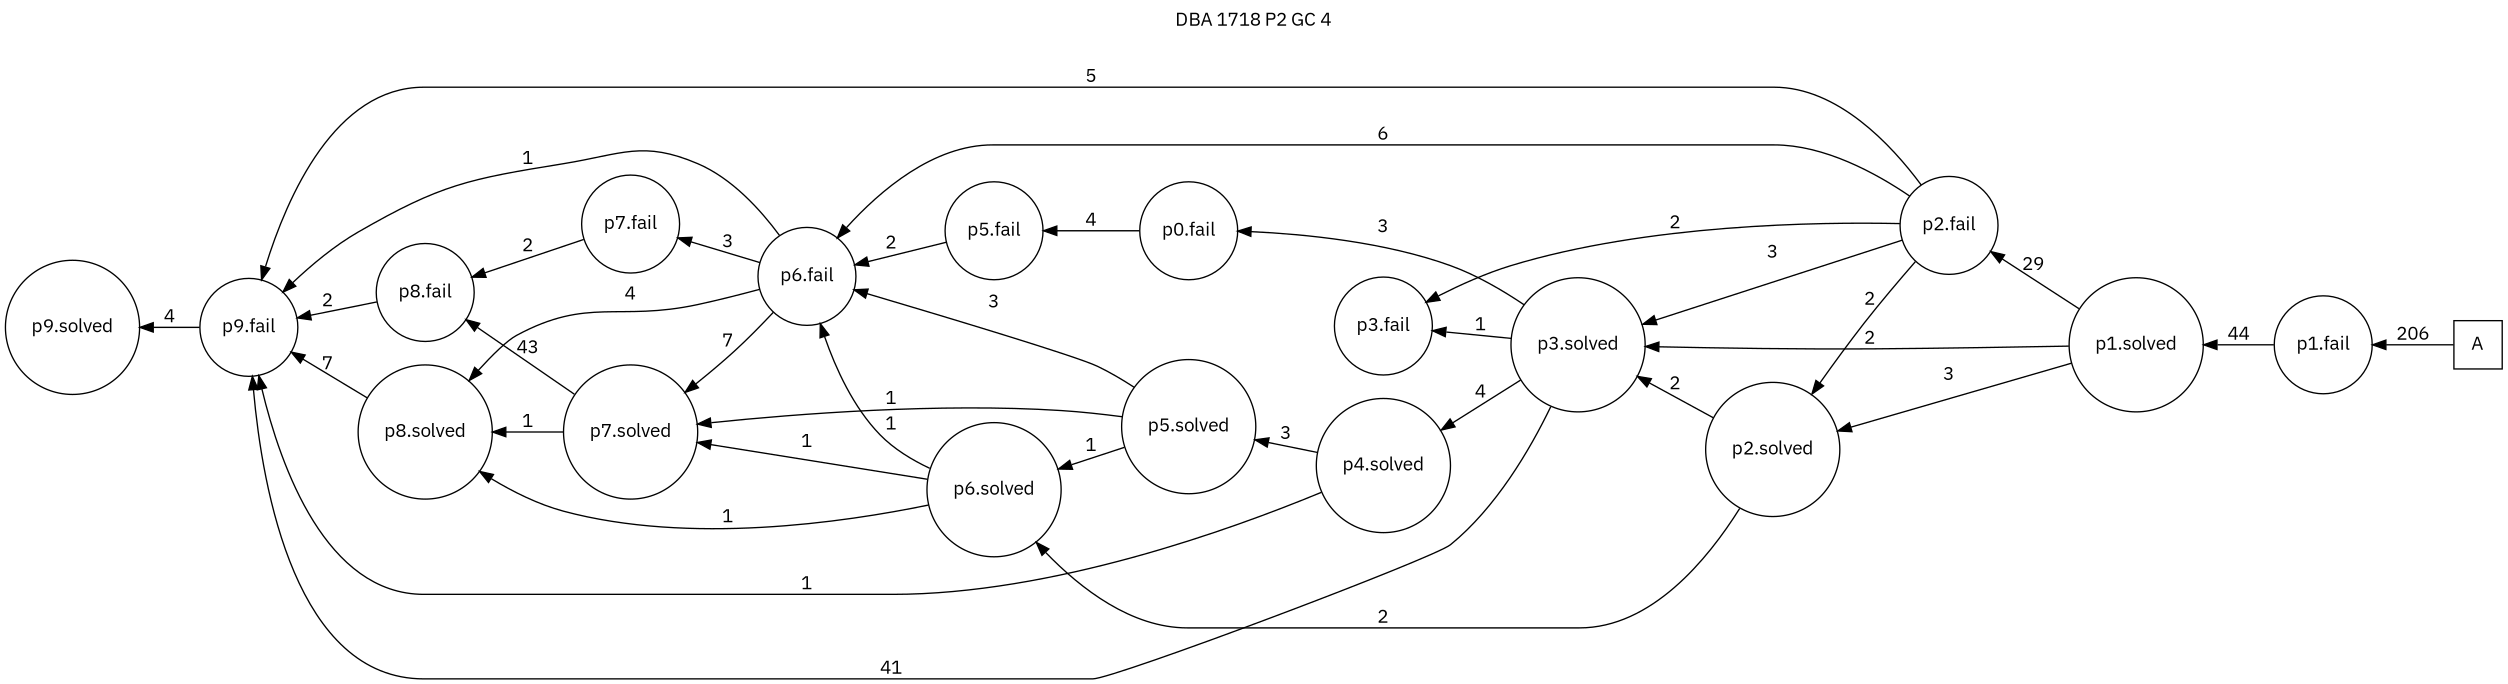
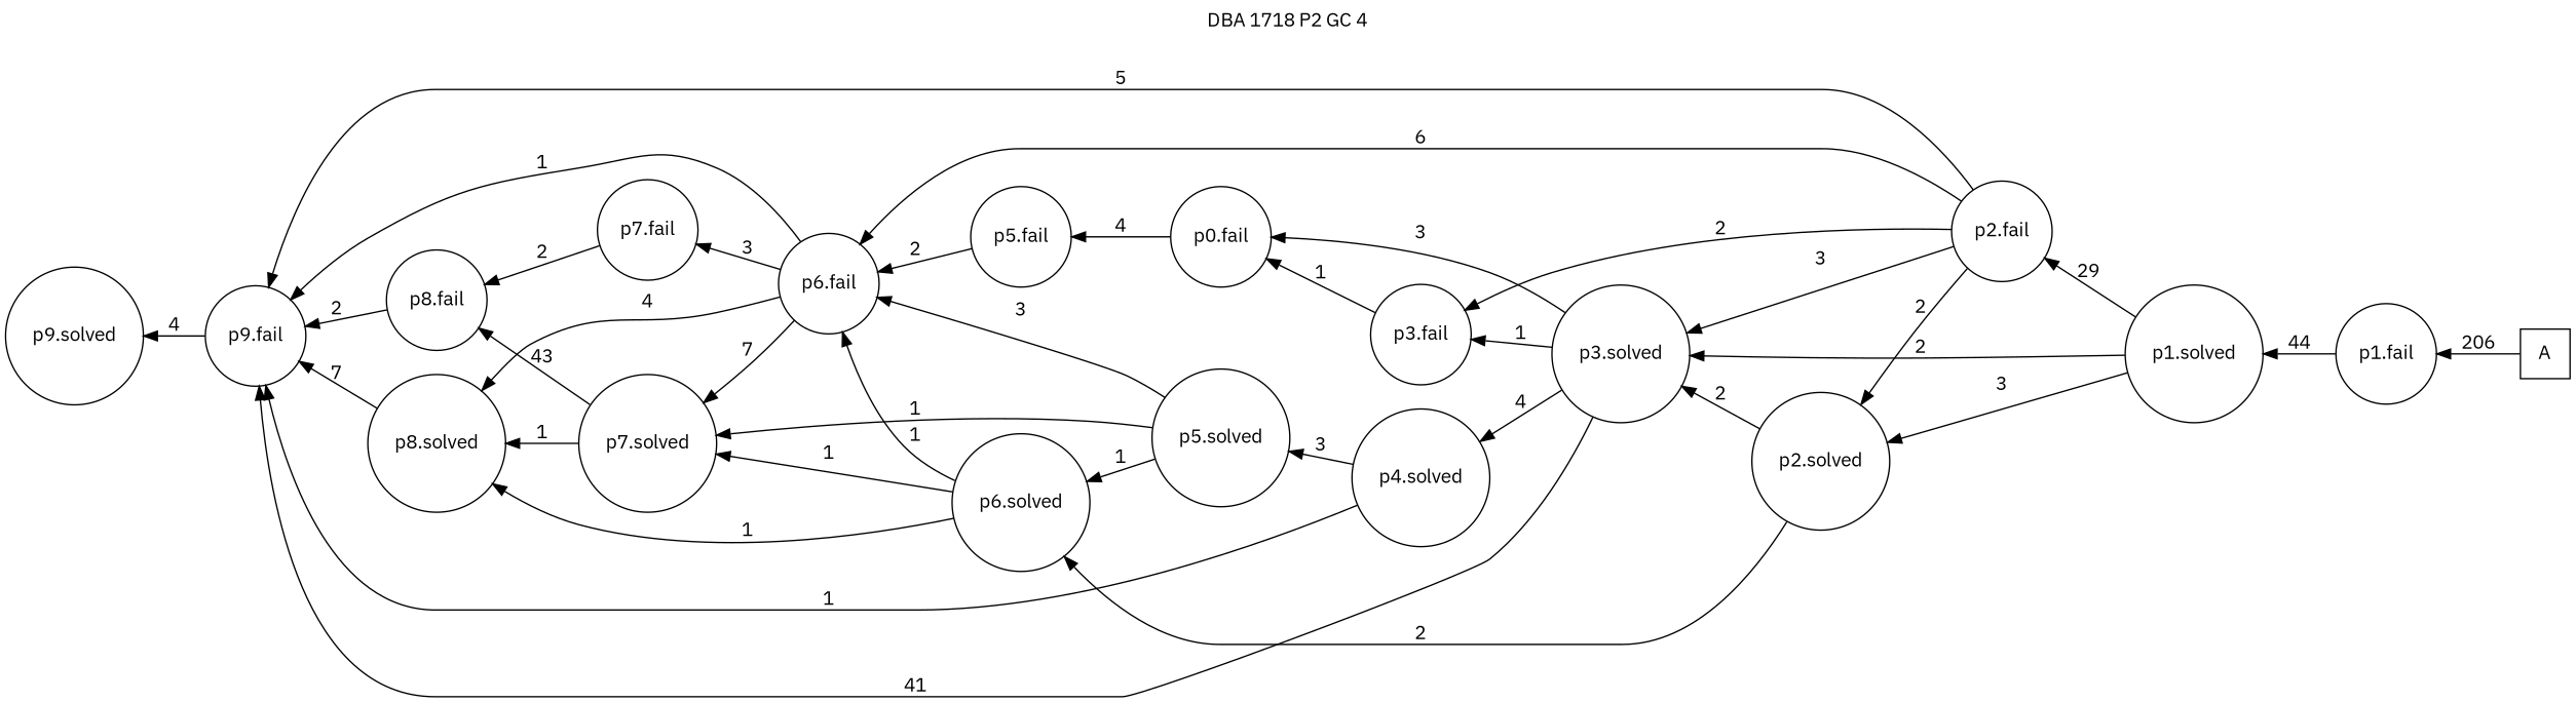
  digraph {
    fontname="IBM Plex Sans"
    label=" DBA 1718 P2 GC 4 "
    labelloc=tl
    rankdir=RL
    node [fontname="IBM Plex Sans" shape=circle]
    edge [fontname="IBM Plex Sans"]
    n1 [label=A shape=square]
    n2 [label="p1.fail"]
    n3 [label="p1.solved"]
    n4 [label="p2.fail"]
    n5 [label="p3.solved"]
    n6 [label="p2.solved"]
    n7 [label="p3.fail"]
    n8 [label="p6.fail"]
    n9 [label="p9.fail"]
    n10 [label="p0.fail"]
    n11 [label="p4.solved"]
    n12 [label="p6.solved"]
    n13 [label="p7.solved"]
    n14 [label="p8.solved"]
    n15 [label="p7.fail"]
    n16 [label="p9.solved"]
    n17 [label="p5.fail"]
    n18 [label="p5.solved"]
    n19 [label="p8.fail"]
    n1 -> n2 [label=206]
    n2 -> n3 [label=44]
    n3 -> n4 [label=29]
    n3 -> n5 [label=2]
    n3 -> n6 [label=3]
    n4 -> n5 [label=3]
    n4 -> n6 [label=2]
    n4 -> n7 [label=2]
    n4 -> n8 [label=6]
    n4 -> n9 [label=5]
    n5 -> n7 [label=1]
    n5 -> n9 [label=41]
    n5 -> n10 [label=3]
    n5 -> n11 [label=4]
    n6 -> n5 [label=2]
    n6 -> n12 [label=2]
+   n7 -> n10 [label=1]
    n8 -> n9 [label=1]
    n8 -> n13 [label=7]
    n8 -> n14 [label=4]
    n8 -> n15 [label=3]
    n9 -> n16 [label=4]
    n10 -> n17 [label=4]
    n11 -> n9 [label=1]
    n11 -> n18 [label=3]
    n12 -> n8 [label=1]
    n12 -> n13 [label=1]
    n12 -> n14 [label=1]
    n13 -> n14 [label=1]
    n13 -> n19 [label=43]
    n14 -> n9 [label=7]
    n15 -> n19 [label=2]
    n17 -> n8 [label=2]
    n18 -> n8 [label=3]
    n18 -> n12 [label=1]
    n18 -> n13 [label=1]
    n19 -> n9 [label=2]
  }
